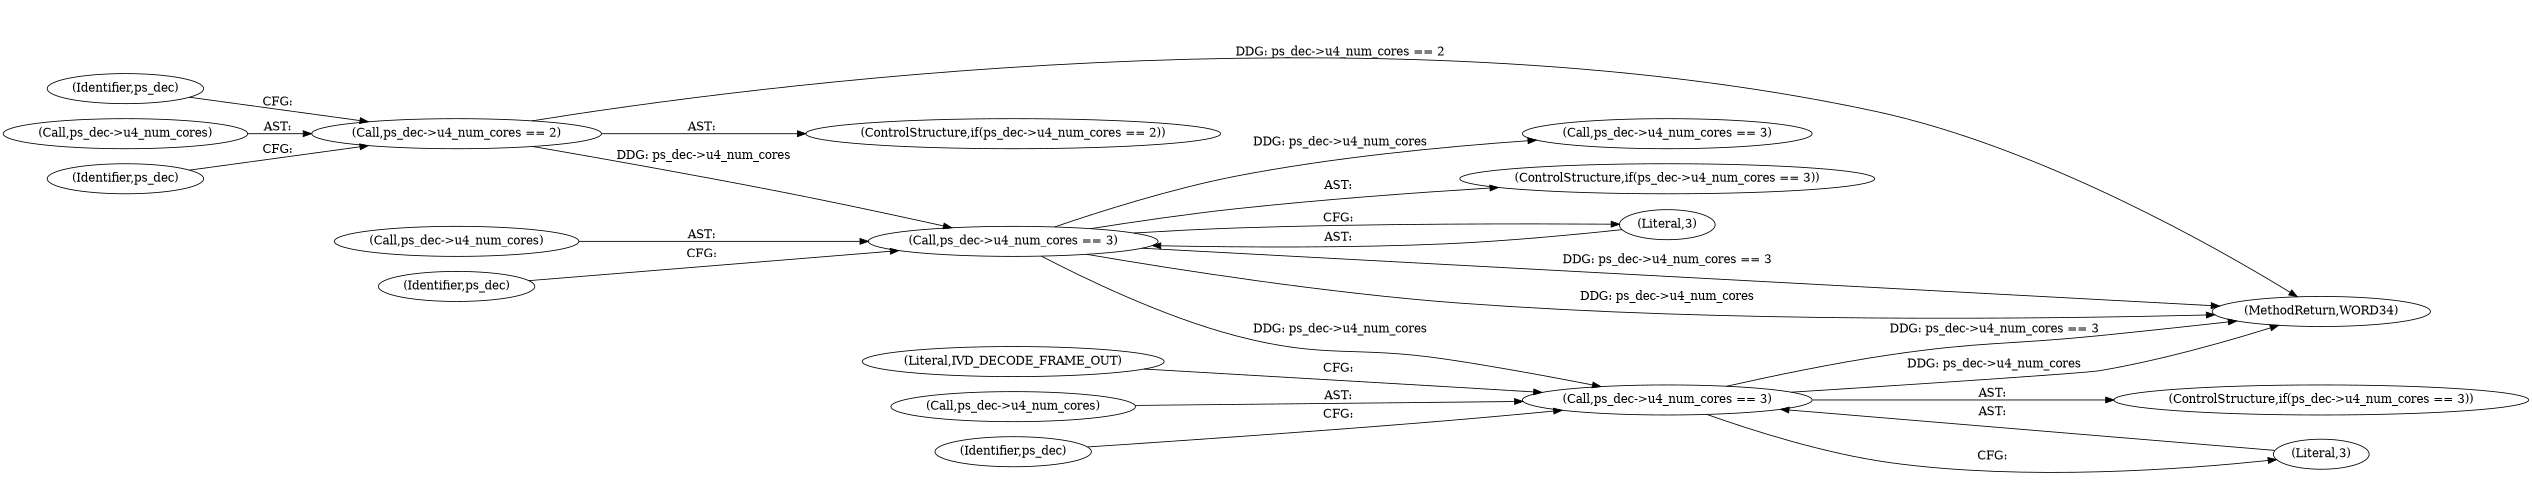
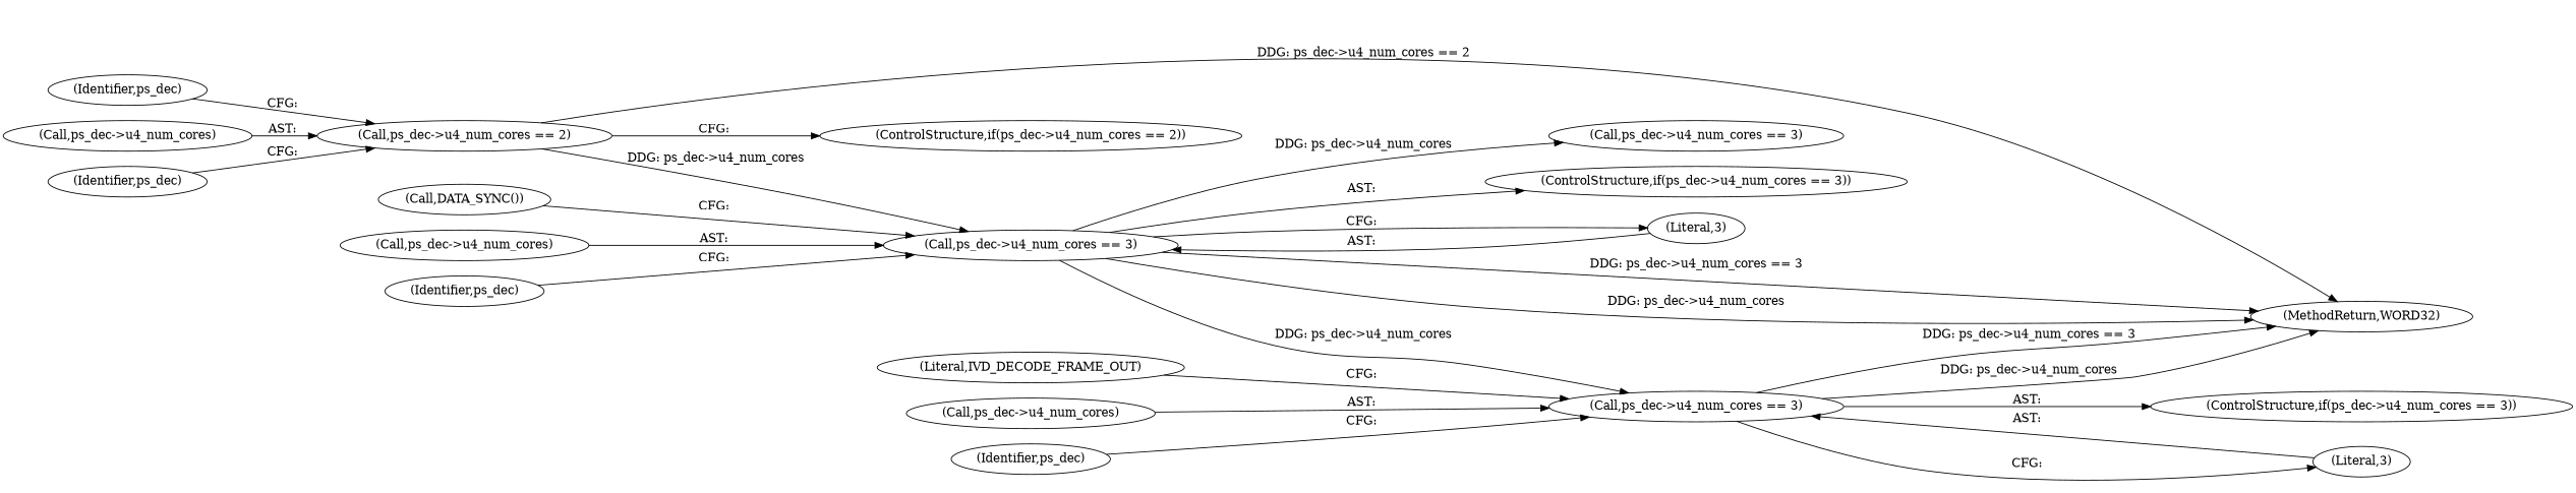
  digraph {
    rankdir=LR
    n1 [label="(Call,ps_dec->u4_num_cores == 3)"]
    n2 [label="(ControlStructure,if(ps_dec->u4_num_cores == 3))"]
    n3 [label="(Literal,3)"]
-   n4 [label="(MethodReturn,WORD34)"]
+   n4 [label="(MethodReturn,WORD32)"]
    n5 [label="(Call,ps_dec->u4_num_cores == 3)"]
    n6 [label="(Call,ps_dec->u4_num_cores == 3)"]
    n7 [label="(ControlStructure,if(ps_dec->u4_num_cores == 3))"]
    n8 [label="(Literal,3)"]
    n9 [label="(Call,ps_dec->u4_num_cores == 2)"]
    n10 [label="(ControlStructure,if(ps_dec->u4_num_cores == 2))"]
    n11 [label="(Literal,IVD_DECODE_FRAME_OUT)"]
    n12 [label="(Identifier,ps_dec)"]
+   n13 [label="(Call,DATA_SYNC())"]
    n14 [label="(Call,ps_dec->u4_num_cores)"]
    n15 [label="(Call,ps_dec->u4_num_cores)"]
    n16 [label="(Identifier,ps_dec)"]
    n17 [label="(Identifier,ps_dec)"]
    n18 [label="(Call,ps_dec->u4_num_cores)"]
    n19 [label="(Identifier,ps_dec)"]
    n1 -> n2 [label="AST: "]
    n1 -> n3 [label="CFG: "]
    n1 -> n4 [label="DDG: ps_dec->u4_num_cores == 3"]
    n1 -> n4 [label="DDG: ps_dec->u4_num_cores"]
    n3 -> n1 [label="AST: "]
    n5 -> n1 [label="DDG: ps_dec->u4_num_cores"]
    n5 -> n4 [label="DDG: ps_dec->u4_num_cores == 3"]
    n5 -> n4 [label="DDG: ps_dec->u4_num_cores"]
    n5 -> n6 [label="DDG: ps_dec->u4_num_cores"]
    n5 -> n7 [label="AST: "]
    n5 -> n8 [label="CFG: "]
    n8 -> n5 [label="AST: "]
    n9 -> n4 [label="DDG: ps_dec->u4_num_cores == 2"]
    n9 -> n5 [label="DDG: ps_dec->u4_num_cores"]
-   n9 -> n10 [label="AST: "]
+   n9 -> n10 [label="CFG: "]
    n11 -> n1 [label="CFG: "]
    n12 -> n9 [label="CFG: "]
+   n13 -> n5 [label="CFG: "]
    n14 -> n1 [label="AST: "]
    n15 -> n9 [label="AST: "]
    n16 -> n9 [label="CFG: "]
    n17 -> n1 [label="CFG: "]
    n18 -> n5 [label="AST: "]
    n19 -> n5 [label="CFG: "]
  }
